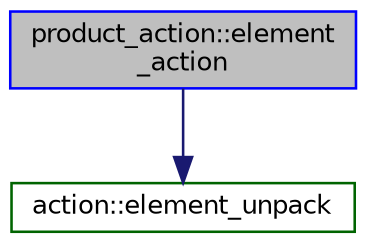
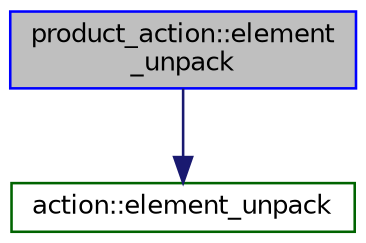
  digraph {
    rankdir=TB
    node [fontname=Helvetica fontsize=10 shape=record style=filled]
-   n1 [color=blue fillcolor=grey75 fontcolor=black height=0.2 label="product_action::element\l_action" width=0.4]
+   n1 [color=blue fillcolor=grey75 fontcolor=black height=0.2 label="product_action::element\l_unpack" width=0.4]
    n2 [color=darkgreen fillcolor=white height=0.2 label="action::element_unpack" width=0.4]
    n1 -> n2 [color=midnightblue fontname=Helvetica fontsize=10 labelfontname=Helvetica labelfontsize=10 style=solid]
  }
